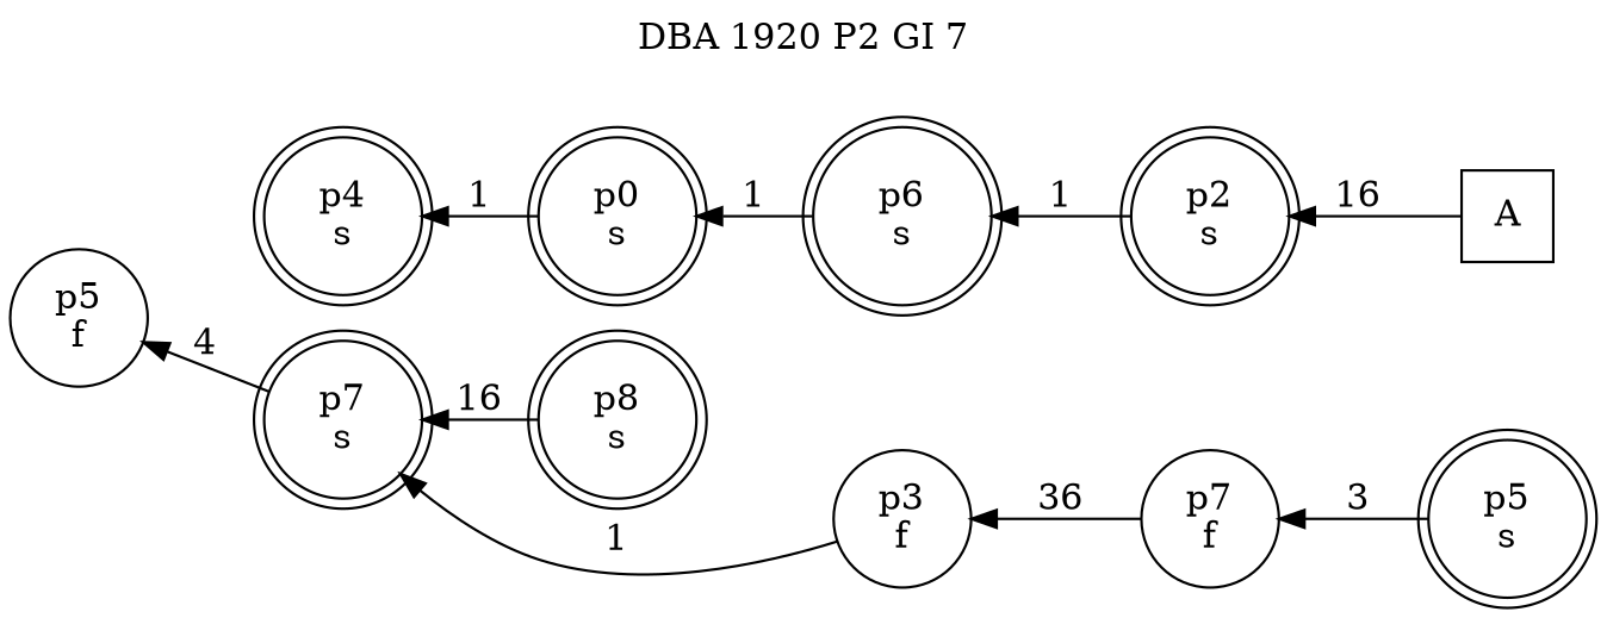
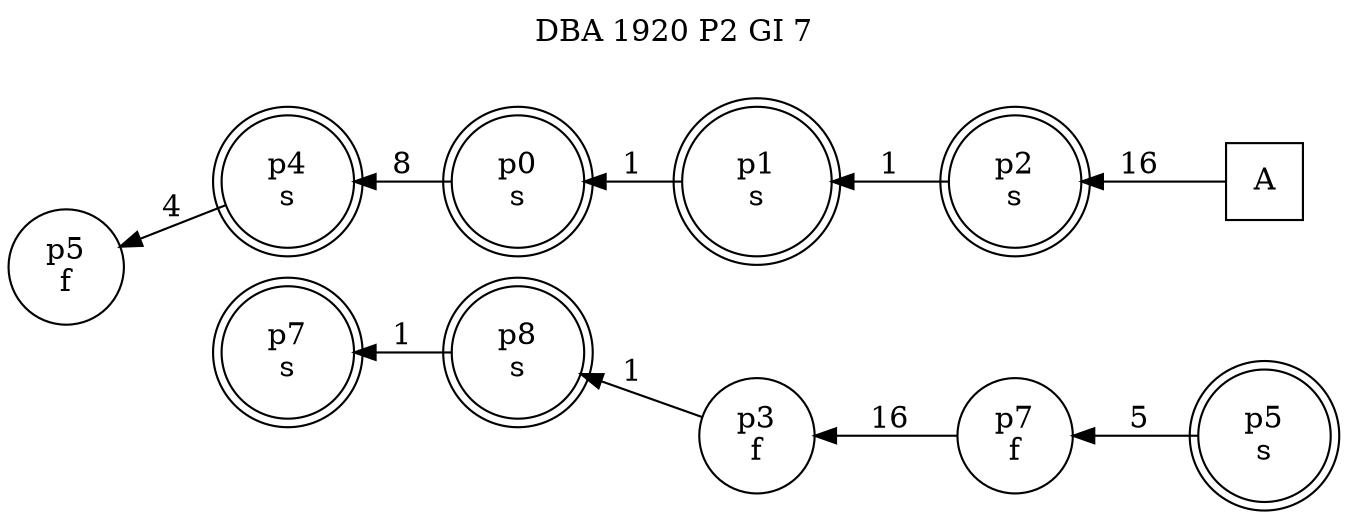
  digraph {
    label=" DBA 1920 P2 GI 7 "
    labelloc=tl
    rankdir=RL
    node [shape=doublecircle]
    n1 [label=A shape=square]
    n2 [label="p2\ns"]
-   n3 [label="p6\ns"]
+   n3 [label="p1\ns"]
    n4 [label="p0\ns"]
    n5 [label="p4\ns"]
    n6 [label="p5\nf" shape=circle]
    n7 [label="p5\ns"]
    n8 [label="p7\nf" shape=circle]
    n9 [label="p3\nf" shape=circle]
    n10 [label="p8\ns"]
    n11 [label="p7\ns"]
    n1 -> n2 [label=16]
    n2 -> n3 [label=1]
    n3 -> n4 [label=1]
-   n4 -> n5 [label=1]
-   n11 -> n6 [label=4]
-   n7 -> n8 [label=3]
-   n8 -> n9 [label=36]
-   n9 -> n11 [label=1]
-   n10 -> n11 [label=16]
+   n4 -> n5 [label=8]
+   n5 -> n6 [label=4]
+   n7 -> n8 [label=5]
+   n8 -> n9 [label=16]
+   n9 -> n10 [label=1]
+   n10 -> n11 [label=1]
  }
